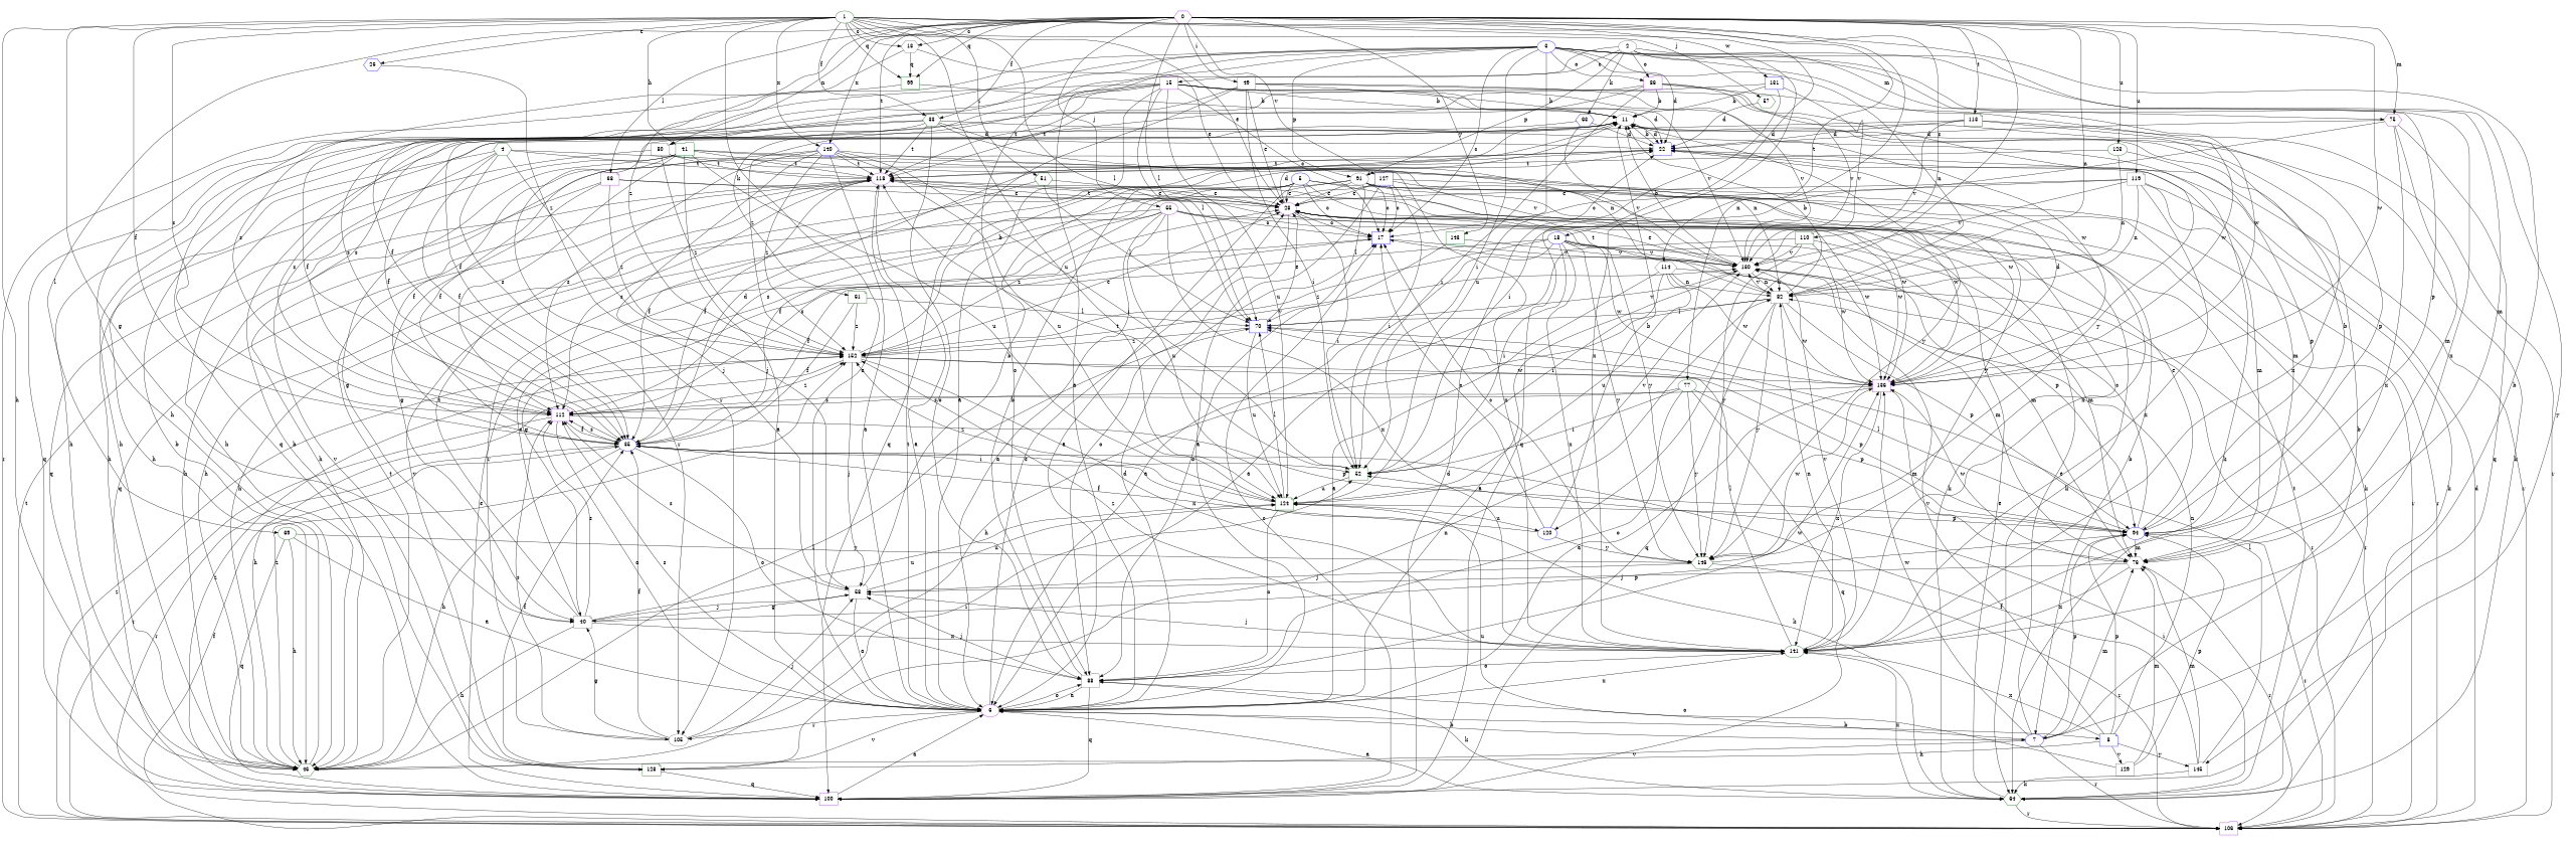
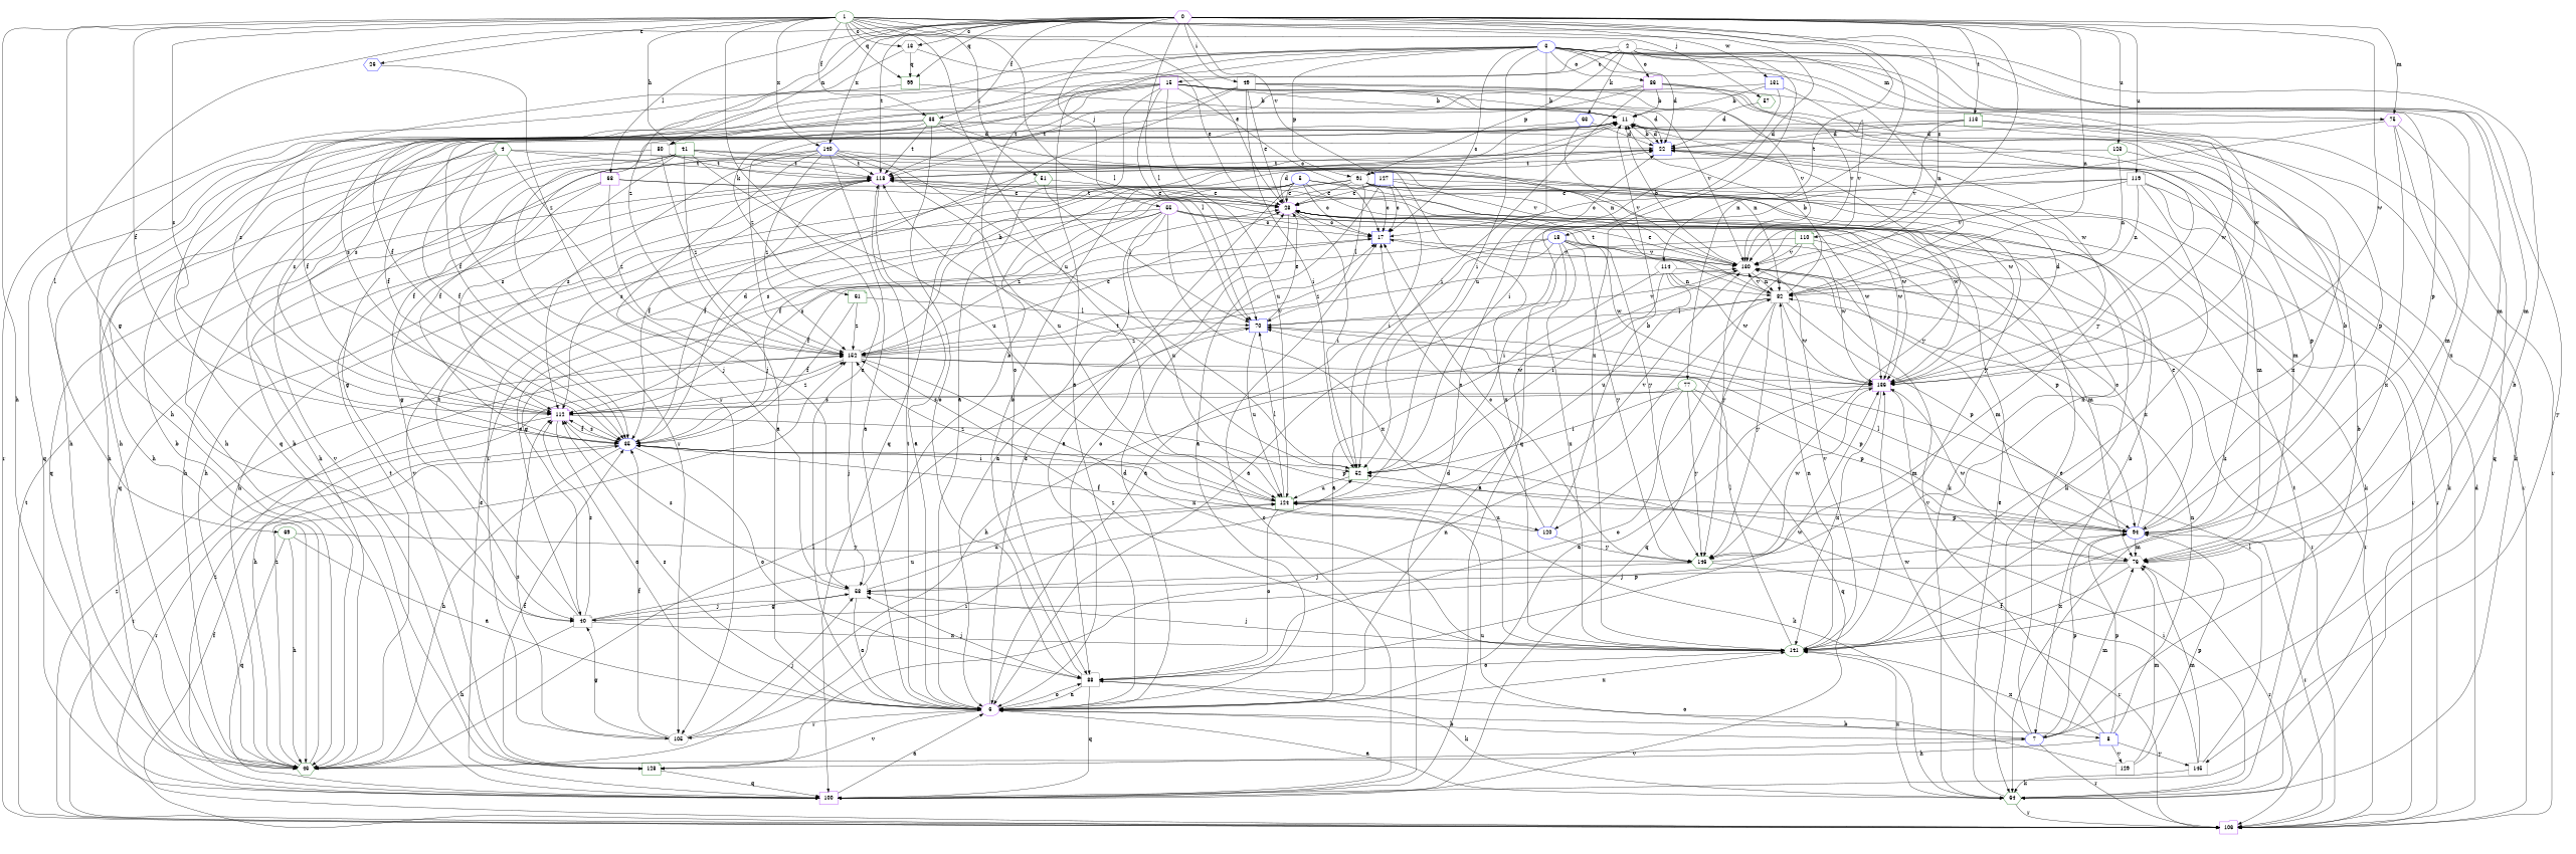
  strict digraph {
    node [color=darkgreen shape=ellipse]
    0 [color=purple shape=hexagon]
    13 [color=gray40 shape=hexagon]
    33 [shape=hexagon]
    49 [color=gray40 shape=folder]
    55 [color=purple]
    68 [color=purple shape=note]
    69
    70 [color=blue shape=folder]
    75 [color=purple shape=hexagon]
    77
    80 [color=gray40 shape=note]
    82 [color=gray40 shape=note]
    99 [shape=folder]
    113 [shape=note]
    114 [color=gray40 shape=hexagon]
    118 [color=purple]
    119 [color=gray40 shape=note]
    120 [color=blue]
    123
    127 [color=blue shape=folder]
    131 [color=blue shape=note]
    136 [color=purple shape=note]
    140 [color=blue shape=hexagon]
-   143 [shape=folder]
    152 [color=gray40 shape=note]
    28 [color=purple]
    112 [color=purple shape=note]
    46 [shape=hexagon]
    22 [color=blue shape=folder]
    88 [color=gray40 shape=folder]
    64 [shape=hexagon]
    100 [color=purple shape=folder]
    141
    52 [shape=folder]
    11 [color=gray40]
    130 [color=gray40 shape=hexagon]
    6 [color=purple]
    124 [shape=note]
    17 [color=blue shape=folder]
    146 [shape=hexagon]
    40 [color=gray40 shape=note]
    76 [color=gray40 shape=hexagon]
    94 [color=blue]
    106 [color=purple shape=folder]
    35 [color=blue]
    58 [color=gray40 shape=folder]
    1
    7 [color=blue]
    18 [color=blue]
    26 [color=blue shape=hexagon]
    41 [shape=folder]
    51 [shape=hexagon]
    57 [shape=hexagon]
    110 [shape=note]
    105 [color=gray40]
    128 [shape=note]
    8 [color=blue shape=note]
    2 [color=gray40]
    15 [color=purple shape=folder]
    61 [shape=note]
    63 [color=blue shape=hexagon]
    86 [color=purple shape=folder]
    91 [color=gray40]
    3 [color=blue]
    145 [color=gray40 shape=folder]
    4 [shape=hexagon]
    5 [color=blue]
    129 [color=gray40 shape=folder]
    0 -> 13 [label=c]
    0 -> 33 [label=f]
    0 -> 49 [label=i]
    0 -> 55 [label=j]
    0 -> 68 [label=l]
    0 -> 69 [label=l]
    0 -> 70 [label=l]
    0 -> 75 [label=m]
    0 -> 77 [label=n]
    0 -> 80 [label=n]
    0 -> 82 [label=n]
    0 -> 99 [label=q]
    0 -> 113 [label=t]
    0 -> 114 [label=t]
    0 -> 118 [label=t]
    0 -> 119 [label=u]
    0 -> 120 [label=u]
    0 -> 123 [label=u]
    0 -> 127 [label=v]
    0 -> 131 [label=w]
    0 -> 136 [label=w]
    0 -> 140 [label=x]
-   0 -> 143 [label=y]
    0 -> 152 [label=z]
    13 -> 99 [label=q]
    13 -> 28 [label=e]
    13 -> 112 [label=s]
    33 -> 82 [label=n]
    33 -> 118 [label=t]
    33 -> 112 [label=s]
    33 -> 46 [label=h]
    33 -> 22 [label=d]
    33 -> 88 [label=o]
    33 -> 64 [label=k]
    33 -> 100 [label=q]
    49 -> 118 [label=t]
    49 -> 28 [label=e]
    49 -> 100 [label=q]
    49 -> 141 [label=x]
    49 -> 52 [label=i]
    49 -> 11 [label=b]
    49 -> 130 [label=v]
    55 -> 136 [label=w]
    55 -> 152 [label=z]
    55 -> 112 [label=s]
    55 -> 46 [label=h]
    55 -> 141 [label=x]
    55 -> 6 [label=a]
    55 -> 124 [label=u]
    55 -> 17 [label=c]
    55 -> 146 [label=y]
    68 -> 152 [label=z]
    68 -> 28 [label=e]
    68 -> 46 [label=h]
    68 -> 64 [label=k]
    68 -> 40 [label=g]
    69 -> 46 [label=h]
    69 -> 100 [label=q]
    69 -> 6 [label=a]
    69 -> 146 [label=y]
    70 -> 152 [label=z]
    70 -> 28 [label=e]
    70 -> 130 [label=v]
    70 -> 124 [label=u]
    75 -> 22 [label=d]
    75 -> 100 [label=q]
    75 -> 141 [label=x]
    75 -> 52 [label=i]
    75 -> 76 [label=m]
    77 -> 112 [label=s]
    77 -> 88 [label=o]
    77 -> 100 [label=q]
    77 -> 52 [label=i]
    77 -> 146 [label=y]
    77 -> 94 [label=p]
    80 -> 118 [label=t]
    80 -> 152 [label=z]
    80 -> 46 [label=h]
    80 -> 141 [label=x]
    82 -> 70 [label=l]
    82 -> 118 [label=t]
    82 -> 136 [label=w]
    82 -> 46 [label=h]
    82 -> 100 [label=q]
    82 -> 11 [label=b]
    82 -> 130 [label=v]
    82 -> 146 [label=y]
    82 -> 94 [label=p]
    99 -> 11 [label=b]
    99 -> 106 [label=r]
    113 -> 46 [label=h]
    113 -> 22 [label=d]
    113 -> 130 [label=v]
    113 -> 94 [label=p]
    113 -> 106 [label=r]
    114 -> 82 [label=n]
    114 -> 136 [label=w]
    114 -> 52 [label=i]
    114 -> 6 [label=a]
    114 -> 124 [label=u]
    114 -> 106 [label=r]
    118 -> 28 [label=e]
    118 -> 112 [label=s]
    118 -> 100 [label=q]
    118 -> 6 [label=a]
    118 -> 35 [label=f]
    119 -> 82 [label=n]
    119 -> 28 [label=e]
    119 -> 64 [label=k]
    119 -> 141 [label=x]
    119 -> 130 [label=v]
    119 -> 17 [label=c]
    119 -> 76 [label=m]
    120 -> 11 [label=b]
    120 -> 17 [label=c]
    120 -> 146 [label=y]
    120 -> 35 [label=f]
    123 -> 82 [label=n]
    123 -> 118 [label=t]
    123 -> 94 [label=p]
    127 -> 28 [label=e]
    127 -> 52 [label=i]
    127 -> 6 [label=a]
    127 -> 17 [label=c]
    127 -> 146 [label=y]
    127 -> 106 [label=r]
    127 -> 35 [label=f]
    131 -> 112 [label=s]
    131 -> 100 [label=q]
    131 -> 11 [label=b]
    131 -> 130 [label=v]
    136 -> 112 [label=s]
    136 -> 22 [label=d]
    136 -> 141 [label=x]
    136 -> 6 [label=a]
    136 -> 76 [label=m]
    140 -> 118 [label=t]
    140 -> 152 [label=z]
    140 -> 112 [label=s]
    140 -> 52 [label=i]
    140 -> 130 [label=v]
    140 -> 6 [label=a]
    140 -> 124 [label=u]
    140 -> 35 [label=f]
    140 -> 58 [label=j]
-   143 -> 88 [label=o]
-   143 -> 130 [label=v]
    152 -> 136 [label=w]
    152 -> 28 [label=e]
    152 -> 46 [label=h]
    152 -> 141 [label=x]
    152 -> 11 [label=b]
    152 -> 130 [label=v]
    152 -> 94 [label=p]
    152 -> 58 [label=j]
    28 -> 118 [label=t]
    28 -> 136 [label=w]
    28 -> 22 [label=d]
    28 -> 88 [label=o]
    28 -> 52 [label=i]
    28 -> 17 [label=c]
    112 -> 152 [label=z]
    112 -> 6 [label=a]
    112 -> 94 [label=p]
    112 -> 106 [label=r]
    112 -> 35 [label=f]
    46 -> 70 [label=l]
    46 -> 118 [label=t]
    46 -> 152 [label=z]
    46 -> 11 [label=b]
    22 -> 118 [label=t]
    22 -> 46 [label=h]
    22 -> 11 [label=b]
    22 -> 76 [label=m]
    22 -> 106 [label=r]
    88 -> 136 [label=w]
    88 -> 64 [label=k]
    88 -> 100 [label=q]
    88 -> 11 [label=b]
    88 -> 6 [label=a]
    88 -> 58 [label=j]
    64 -> 118 [label=t]
    64 -> 28 [label=e]
    64 -> 141 [label=x]
    64 -> 52 [label=i]
    64 -> 6 [label=a]
    64 -> 106 [label=r]
    100 -> 152 [label=z]
    100 -> 28 [label=e]
    100 -> 22 [label=d]
    100 -> 6 [label=a]
    100 -> 17 [label=c]
    141 -> 70 [label=l]
    141 -> 82 [label=n]
    141 -> 152 [label=z]
    141 -> 88 [label=o]
    141 -> 130 [label=v]
    141 -> 58 [label=j]
    52 -> 118 [label=t]
    52 -> 124 [label=u]
    11 -> 22 [label=d]
    11 -> 64 [label=k]
    11 -> 146 [label=y]
    11 -> 35 [label=f]
    130 -> 82 [label=n]
    130 -> 28 [label=e]
    130 -> 11 [label=b]
    130 -> 6 [label=a]
    130 -> 76 [label=m]
    130 -> 106 [label=r]
    6 -> 118 [label=t]
    6 -> 28 [label=e]
    6 -> 112 [label=s]
    6 -> 88 [label=o]
    6 -> 141 [label=x]
    6 -> 17 [label=d]
    6 -> 7 [label=b]
    6 -> 105 [label=r]
    6 -> 128 [label=v]
    6 -> 8 [label=b]
    124 -> 70 [label=l]
    124 -> 120 [label=u]
    124 -> 152 [label=z]
    124 -> 88 [label=o]
    124 -> 130 [label=v]
    124 -> 94 [label=p]
    17 -> 130 [label=v]
    17 -> 40 [label=g]
    146 -> 136 [label=w]
    146 -> 17 [label=c]
    146 -> 106 [label=r]
    146 -> 58 [label=j]
    40 -> 118 [label=t]
    40 -> 112 [label=s]
    40 -> 46 [label=h]
    40 -> 141 [label=x]
    40 -> 124 [label=u]
    40 -> 17 [label=c]
    40 -> 94 [label=p]
    40 -> 58 [label=j]
    76 -> 136 [label=w]
    76 -> 141 [label=x]
    76 -> 106 [label=r]
    76 -> 58 [label=j]
    94 -> 70 [label=l]
    94 -> 28 [label=e]
    94 -> 11 [label=b]
    94 -> 17 [label=c]
    94 -> 76 [label=m]
    94 -> 106 [label=r]
    106 -> 118 [label=t]
    106 -> 152 [label=z]
    106 -> 22 [label=d]
    106 -> 35 [label=f]
    35 -> 112 [label=s]
    35 -> 46 [label=h]
    35 -> 22 [label=d]
    35 -> 88 [label=o]
    35 -> 64 [label=k]
    35 -> 52 [label=i]
    35 -> 106 [label=r]
    58 -> 112 [label=s]
    58 -> 11 [label=b]
    58 -> 6 [label=a]
    58 -> 124 [label=u]
    58 -> 40 [label=g]
    1 -> 13 [label=c]
    1 -> 33 [label=f]
    1 -> 70 [label=l]
    1 -> 99 [label=q]
    1 -> 140 [label=x]
    1 -> 28 [label=e]
    1 -> 112 [label=s]
    1 -> 46 [label=h]
    1 -> 6 [label=a]
    1 -> 124 [label=u]
    1 -> 40 [label=g]
    1 -> 35 [label=f]
    1 -> 7 [label=b]
    1 -> 18 [label=d]
    1 -> 26 [label=e]
    1 -> 41 [label=h]
    1 -> 51 [label=i]
    1 -> 57 [label=j]
    1 -> 110 [label=s]
    7 -> 136 [label=w]
    7 -> 28 [label=e]
    7 -> 88 [label=o]
    7 -> 11 [label=b]
    7 -> 76 [label=m]
    7 -> 94 [label=p]
    7 -> 106 [label=r]
    7 -> 128 [label=v]
    18 -> 136 [label=w]
    18 -> 152 [label=z]
    18 -> 141 [label=x]
    18 -> 52 [label=i]
    18 -> 130 [label=v]
    18 -> 6 [label=a]
    18 -> 146 [label=y]
    18 -> 94 [label=p]
    18 -> 35 [label=f]
    26 -> 152 [label=z]
    41 -> 118 [label=t]
    41 -> 136 [label=w]
    41 -> 112 [label=s]
    41 -> 100 [label=q]
    41 -> 130 [label=v]
    41 -> 6 [label=a]
    41 -> 124 [label=u]
    41 -> 40 [label=g]
    41 -> 35 [label=f]
    51 -> 70 [label=l]
    51 -> 28 [label=e]
    51 -> 35 [label=f]
    57 -> 22 [label=d]
    110 -> 136 [label=w]
    110 -> 130 [label=v]
    110 -> 6 [label=a]
    110 -> 146 [label=y]
    110 -> 76 [label=m]
    105 -> 112 [label=s]
    105 -> 52 [label=i]
    105 -> 40 [label=g]
    105 -> 35 [label=f]
    105 -> 58 [label=j]
    128 -> 82 [label=n]
    128 -> 100 [label=q]
    128 -> 11 [label=b]
    128 -> 35 [label=f]
    8 -> 82 [label=n]
    8 -> 46 [label=h]
    8 -> 141 [label=x]
    8 -> 130 [label=v]
    8 -> 94 [label=p]
    8 -> 145 [label=y]
    8 -> 129 [label=v]
    2 -> 75 [label=m]
    2 -> 141 [label=x]
    2 -> 76 [label=m]
    2 -> 15 [label=c]
    2 -> 61 [label=k]
    2 -> 63 [label=k]
    2 -> 86 [label=o]
    2 -> 91 [label=p]
    15 -> 70 [label=l]
    15 -> 118 [label=t]
    15 -> 136 [label=w]
    15 -> 152 [label=z]
    15 -> 22 [label=d]
    15 -> 100 [label=q]
    15 -> 11 [label=b]
    15 -> 130 [label=v]
    15 -> 6 [label=a]
    15 -> 124 [label=u]
    15 -> 17 [label=c]
    15 -> 35 [label=f]
    61 -> 70 [label=l]
    61 -> 152 [label=z]
    61 -> 35 [label=f]
    63 -> 82 [label=n]
    63 -> 46 [label=h]
    63 -> 22 [label=d]
    86 -> 136 [label=w]
    86 -> 112 [label=s]
    86 -> 52 [label=i]
    86 -> 11 [label=b]
    86 -> 130 [label=v]
    86 -> 146 [label=y]
    86 -> 35 [label=f]
    91 -> 70 [label=l]
    91 -> 136 [label=w]
    91 -> 28 [label=e]
    91 -> 112 [label=s]
    91 -> 64 [label=k]
    91 -> 6 [label=a]
    91 -> 17 [label=c]
    91 -> 106 [label=r]
    3 -> 82 [label=n]
    3 -> 136 [label=w]
    3 -> 46 [label=h]
    3 -> 22 [label=d]
    3 -> 88 [label=o]
    3 -> 141 [label=x]
    3 -> 52 [label=i]
    3 -> 6 [label=a]
    3 -> 124 [label=u]
    3 -> 17 [label=c]
-   18 -> 76 [label=m]
+   3 -> 76 [label=m]
    3 -> 94 [label=p]
    3 -> 35 [label=f]
    3 -> 105 [label=r]
    3 -> 86 [label=o]
    3 -> 91 [label=p]
    3 -> 145 [label=y]
    145 -> 70 [label=l]
    145 -> 64 [label=k]
    145 -> 76 [label=m]
    145 -> 35 [label=f]
    4 -> 118 [label=t]
    4 -> 46 [label=h]
    4 -> 141 [label=x]
    4 -> 35 [label=f]
    4 -> 58 [label=j]
    4 -> 105 [label=r]
    4 -> 128 [label=v]
    5 -> 136 [label=w]
    5 -> 28 [label=e]
    5 -> 46 [label=h]
    5 -> 64 [label=k]
    5 -> 17 [label=c]
    5 -> 7 [label=b]
    5 -> 105 [label=r]
    5 -> 128 [label=v]
    129 -> 124 [label=u]
    129 -> 76 [label=m]
    129 -> 94 [label=p]
  }
